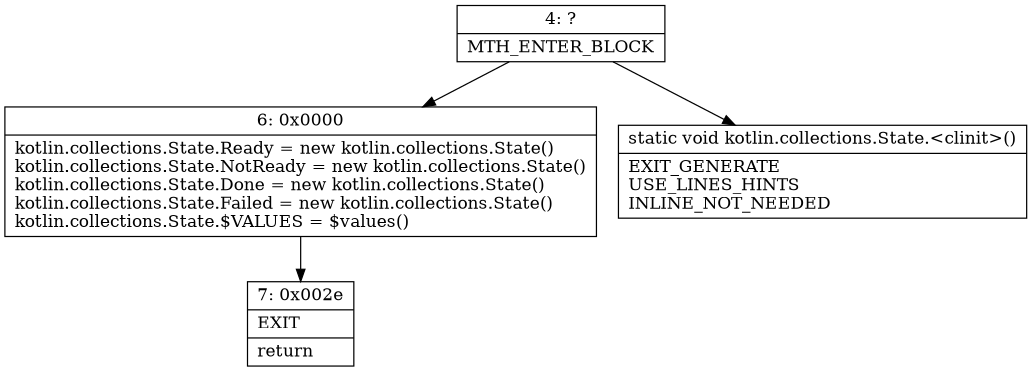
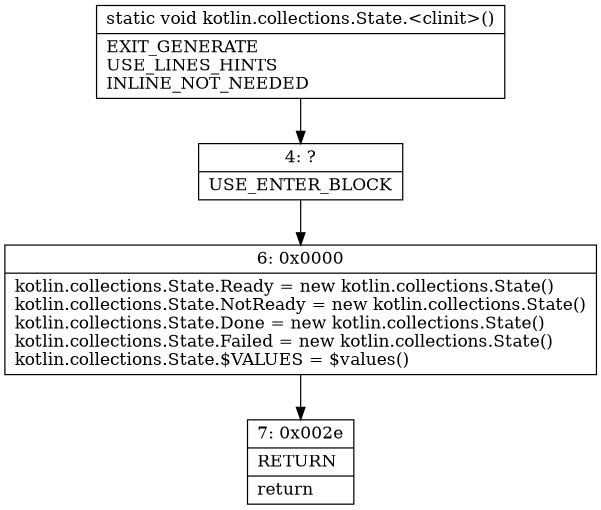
  digraph {
    node [shape=record]
-   n1 [label="{4\:\ ?|MTH_ENTER_BLOCK\l}"]
+   n1 [label="{4\:\ ?|USE_ENTER_BLOCK\l}"]
    n2 [label="{6\:\ 0x0000|kotlin.collections.State.Ready = new kotlin.collections.State()\lkotlin.collections.State.NotReady = new kotlin.collections.State()\lkotlin.collections.State.Done = new kotlin.collections.State()\lkotlin.collections.State.Failed = new kotlin.collections.State()\lkotlin.collections.State.$VALUES = $values()\l}"]
-   n3 [label="{7\:\ 0x002e|EXIT\l|return\l}"]
+   n3 [label="{7\:\ 0x002e|RETURN\l|return\l}"]
    n4 [label="{static void kotlin.collections.State.\<clinit\>()  | EXIT_GENERATE\lUSE_LINES_HINTS\lINLINE_NOT_NEEDED\l}"]
    n1 -> n2
    n2 -> n3
-   n1 -> n4
+   n4 -> n1
  }
